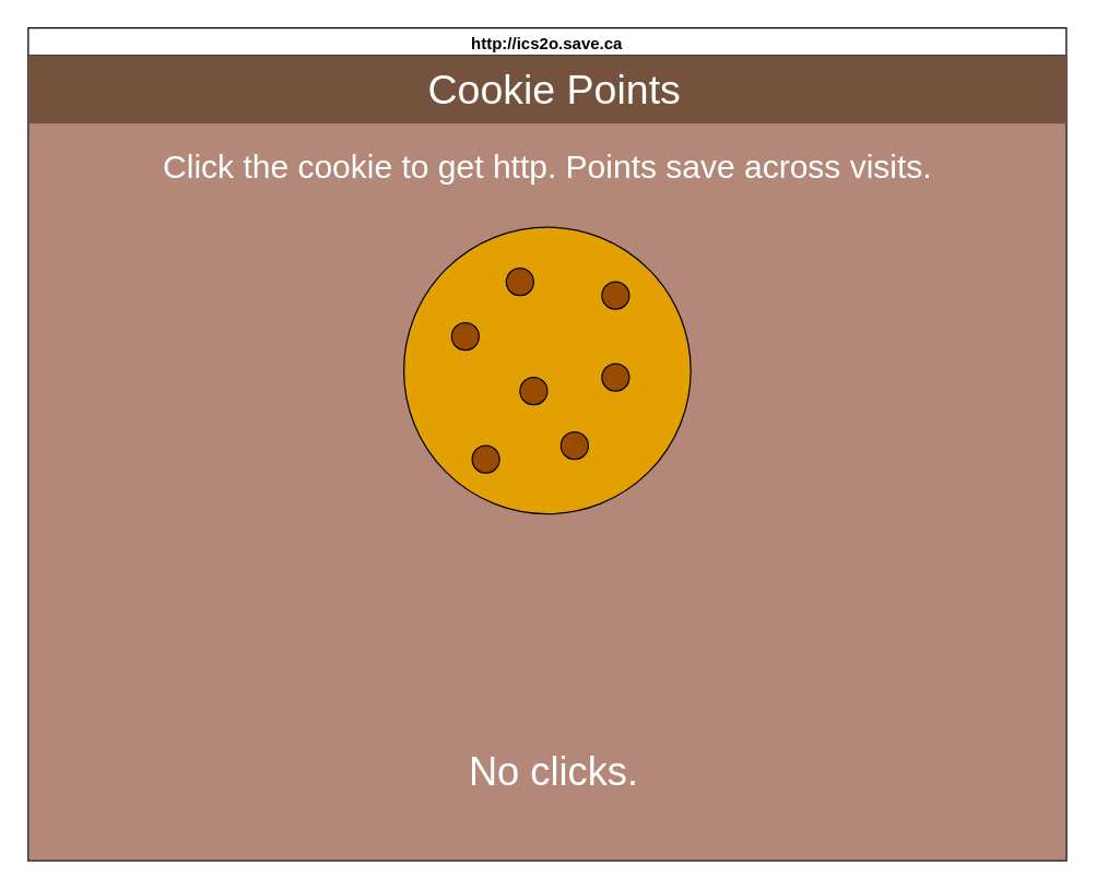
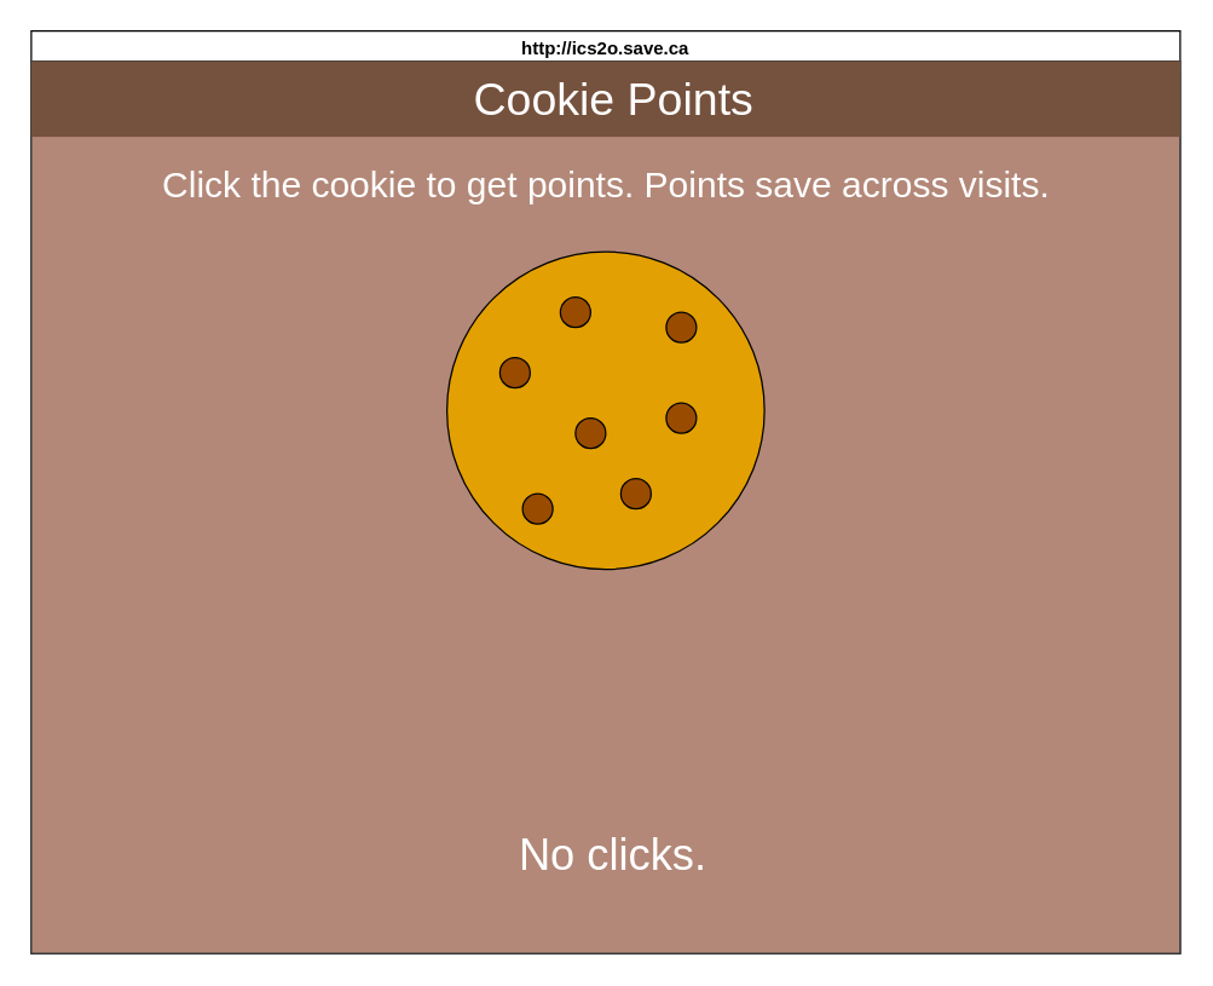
  <mxCell id="0" />
  <mxCell id="1" parent="0" />
  <mxCell id="2" value="http://ics2o.save.ca" style="swimlane;whiteSpace=wrap;html=1;strokeColor=#000000;strokeWidth=1;gradientColor=none;perimeterSpacing=0;glass=0;labelBackgroundColor=none;labelBorderColor=none;" parent="1" vertex="1"><mxGeometry x="20" y="20" width="760" height="610" as="geometry" /></mxCell>
  <mxCell id="3" value="" style="whiteSpace=wrap;html=1;glass=0;labelBackgroundColor=none;labelBorderColor=none;fontSize=22;fillColor=#b38878;strokeColor=#36393d;" parent="2" vertex="1"><mxGeometry y="20" width="760" height="590" as="geometry" /></mxCell>
  <mxCell id="4" value="" style="whiteSpace=wrap;html=1;fontSize=22;fillColor=#75523E;strokeColor=none;gradientColor=none;" parent="2" vertex="1"><mxGeometry y="20" width="760" height="50" as="geometry" /></mxCell>
- <mxCell id="5" value="&lt;span style=&quot;font-size: 24px;&quot;&gt;&lt;font color=&quot;#ffffff&quot;&gt;Click the cookie to get http. Points save across visits.&lt;/font&gt;&lt;/span&gt;" style="text;html=1;align=center;verticalAlign=middle;resizable=0;points=[];autosize=1;fontSize=26;fontColor=#000000;" parent="2" vertex="1"><mxGeometry x="75" y="81" width="610" height="40" as="geometry" /></mxCell>
+ <mxCell id="5" value="&lt;span style=&quot;font-size: 24px;&quot;&gt;&lt;font color=&quot;#ffffff&quot;&gt;Click the cookie to get points. Points save across visits.&lt;/font&gt;&lt;/span&gt;" style="text;html=1;align=center;verticalAlign=middle;resizable=0;points=[];autosize=1;fontSize=26;fontColor=#000000;" parent="2" vertex="1"><mxGeometry x="75" y="81" width="610" height="40" as="geometry" /></mxCell>
  <mxCell id="6" value="Cookie Points" style="text;html=1;align=center;verticalAlign=middle;resizable=0;points=[];autosize=1;fontSize=30;fontColor=#FFFFFF;" parent="2" vertex="1"><mxGeometry x="275" y="20" width="220" height="50" as="geometry" /></mxCell>
  <mxCell id="7" value="&lt;font color=&quot;#ffffff&quot; style=&quot;font-size: 29px;&quot;&gt;No clicks.&lt;/font&gt;" style="text;align=center;html=1;verticalAlign=middle;whiteSpace=wrap;rounded=0;fontColor=#000000;" parent="2" vertex="1"><mxGeometry x="300" y="530" width="170" height="30" as="geometry" /></mxCell>
  <mxCell id="8" value="" style="group" vertex="1" connectable="0" parent="2"><mxGeometry x="275" y="146" width="210" height="210" as="geometry" /></mxCell>
  <mxCell id="9" value="" style="ellipse;whiteSpace=wrap;html=1;fontColor=#FFFFFF;fillColor=#E3A002;strokeColor=#000000;" vertex="1" parent="8"><mxGeometry width="210" height="210" as="geometry" /></mxCell>
  <mxCell id="10" value="" style="ellipse;whiteSpace=wrap;html=1;strokeColor=#000000;fontColor=#FFFFFF;fillColor=#994C00;" vertex="1" parent="8"><mxGeometry x="85" y="110" width="20" height="20" as="geometry" /></mxCell>
  <mxCell id="11" value="" style="ellipse;whiteSpace=wrap;html=1;strokeColor=#000000;fontColor=#FFFFFF;fillColor=#994C00;" vertex="1" parent="8"><mxGeometry x="75" y="30" width="20" height="20" as="geometry" /></mxCell>
  <mxCell id="12" value="" style="ellipse;whiteSpace=wrap;html=1;strokeColor=#000000;fontColor=#FFFFFF;fillColor=#994C00;" vertex="1" parent="8"><mxGeometry x="145" y="40" width="20" height="20" as="geometry" /></mxCell>
  <mxCell id="13" value="" style="ellipse;whiteSpace=wrap;html=1;strokeColor=#000000;fontColor=#FFFFFF;fillColor=#994C00;" vertex="1" parent="8"><mxGeometry x="35" y="70" width="20" height="20" as="geometry" /></mxCell>
  <mxCell id="14" value="" style="ellipse;whiteSpace=wrap;html=1;strokeColor=#000000;fontColor=#FFFFFF;fillColor=#994C00;" vertex="1" parent="8"><mxGeometry x="145" y="100" width="20" height="20" as="geometry" /></mxCell>
  <mxCell id="15" value="" style="ellipse;whiteSpace=wrap;html=1;strokeColor=#000000;fontColor=#FFFFFF;fillColor=#994C00;" vertex="1" parent="8"><mxGeometry x="115" y="150" width="20" height="20" as="geometry" /></mxCell>
  <mxCell id="16" value="" style="ellipse;whiteSpace=wrap;html=1;strokeColor=#000000;fontColor=#FFFFFF;fillColor=#994C00;" vertex="1" parent="8"><mxGeometry x="50" y="160" width="20" height="20" as="geometry" /></mxCell>
